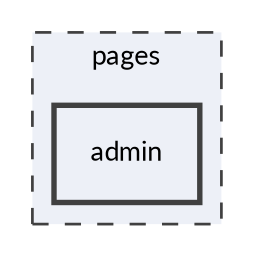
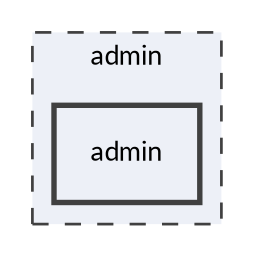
  digraph {
    compound=true
    fontname=Lato
    n1 [color=grey25 fillcolor="#edf0f7" fontname=Lato fontsize=10 label=admin shape=box style="filled,bold,"]
    subgraph cluster_1 {
      bgcolor="#edf0f7"
      fontsize=10
-     label=pages
+     label=admin
      pencolor=grey25
      style="filled,dashed,"
      n1
    }
  }
